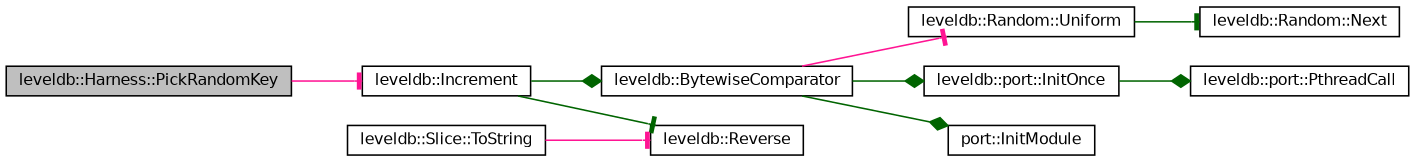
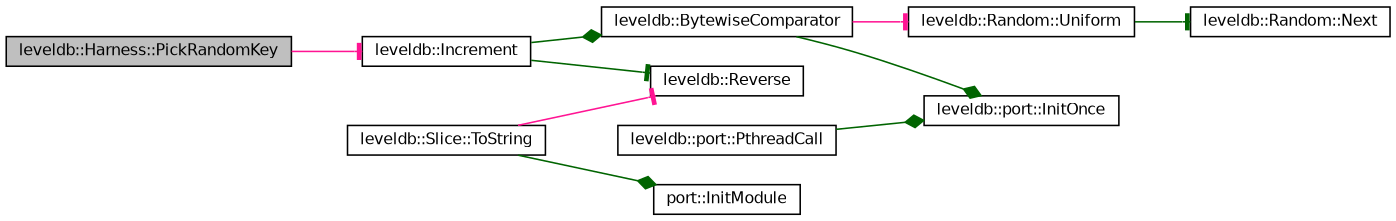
  digraph {
    rankdir=LR
    node [color=black fillcolor=white fontname=Helvetica fontsize=10 shape=record style=filled]
    edge [arrowhead=tee color=darkgreen fontname=Helvetica fontsize=10 labelfontname=Helvetica labelfontsize=10 style=solid]
    n1 [fillcolor=grey75 fontcolor=black height=0.2 label="leveldb::Harness::PickRandomKey" width=0.4]
    n2 [height=0.2 label="leveldb::Increment" width=0.4]
    n3 [height=0.2 label="leveldb::Random::Uniform" width=0.4]
    n4 [height=0.2 label="leveldb::Random::Next" width=0.4]
    n5 [height=0.2 label="leveldb::BytewiseComparator" width=0.4]
    n6 [height=0.2 label="leveldb::Reverse" width=0.4]
    n7 [height=0.2 label="leveldb::port::InitOnce" width=0.4]
    n8 [height=0.2 label="port::InitModule" width=0.4]
    n9 [height=0.2 label="leveldb::port::PthreadCall" width=0.4]
    n10 [height=0.2 label="leveldb::Slice::ToString" width=0.4]
    n1 -> n2 [color=deeppink]
    n2 -> n5 [arrowhead=diamond]
    n2 -> n6
    n3 -> n4
    n5 -> n3 [color=deeppink]
    n5 -> n7 [arrowhead=diamond]
-   n5 -> n8 [arrowhead=diamond]
-   n7 -> n9 [arrowhead=diamond]
+   n10 -> n8 [arrowhead=diamond]
+   n9 -> n7 [arrowhead=diamond]
    n10 -> n6 [color=deeppink]
  }
